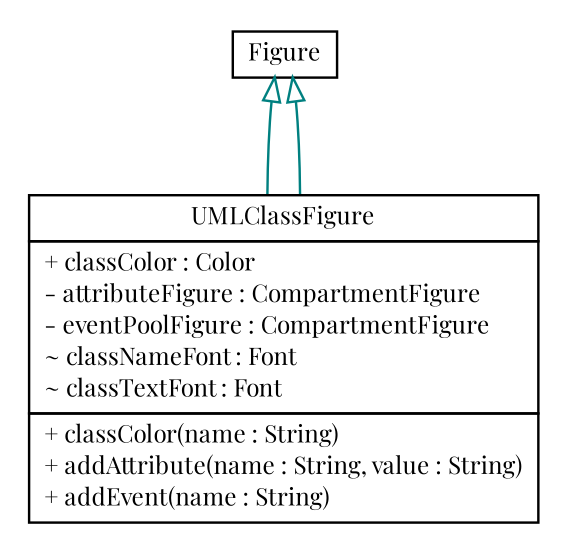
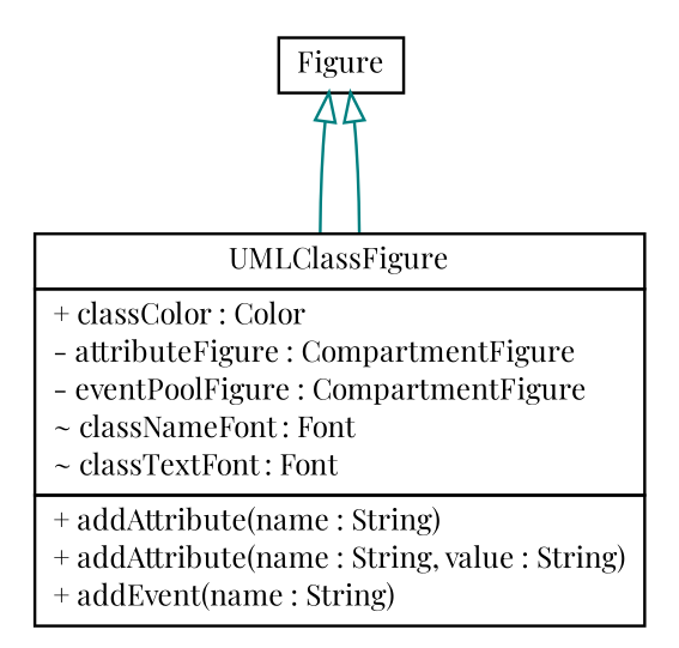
  digraph {
    nodesep=0.25
    ranksep=0.5
    fontname="Playfair Display"
    node [fontcolor=black fontname="Playfair Display" fontsize=10.0 shape=plaintext]
    edge [arrowtail=empty dir=back fontname="Playfair Display" fontsize=10 headport=p labelfontname=arial labelfontsize=10 tailport=p color=teal]
-   n1 [label=<<table title="view.UMLClassFigure" border="0" cellborder="1" cellspacing="0" cellpadding="2" port="p" href="./UMLClassFigure.html"> 		<tr><td><table border="0" cellspacing="0" cellpadding="1"> <tr><td align="center" balign="center"> UMLClassFigure </td></tr> 		</table></td></tr> 		<tr><td><table border="0" cellspacing="0" cellpadding="1"> <tr><td align="left" balign="left"> + classColor : Color </td></tr> <tr><td align="left" balign="left"> - attributeFigure : CompartmentFigure </td></tr> <tr><td align="left" balign="left"> - eventPoolFigure : CompartmentFigure </td></tr> <tr><td align="left" balign="left"> ~ classNameFont : Font </td></tr> <tr><td align="left" balign="left"> ~ classTextFont : Font </td></tr> 		</table></td></tr> 		<tr><td><table border="0" cellspacing="0" cellpadding="1"> <tr><td align="left" balign="left"> + classColor(name : String) </td></tr> <tr><td align="left" balign="left"> + addAttribute(name : String, value : String) </td></tr> <tr><td align="left" balign="left"> + addEvent(name : String) </td></tr> 		</table></td></tr> 		</table>>]
+   n1 [label=<<table title="view.UMLClassFigure" border="0" cellborder="1" cellspacing="0" cellpadding="2" port="p" href="./UMLClassFigure.html"> 		<tr><td><table border="0" cellspacing="0" cellpadding="1"> <tr><td align="center" balign="center"> UMLClassFigure </td></tr> 		</table></td></tr> 		<tr><td><table border="0" cellspacing="0" cellpadding="1"> <tr><td align="left" balign="left"> + classColor : Color </td></tr> <tr><td align="left" balign="left"> - attributeFigure : CompartmentFigure </td></tr> <tr><td align="left" balign="left"> - eventPoolFigure : CompartmentFigure </td></tr> <tr><td align="left" balign="left"> ~ classNameFont : Font </td></tr> <tr><td align="left" balign="left"> ~ classTextFont : Font </td></tr> 		</table></td></tr> 		<tr><td><table border="0" cellspacing="0" cellpadding="1"> <tr><td align="left" balign="left"> + addAttribute(name : String) </td></tr> <tr><td align="left" balign="left"> + addAttribute(name : String, value : String) </td></tr> <tr><td align="left" balign="left"> + addEvent(name : String) </td></tr> 		</table></td></tr> 		</table>>]
    n2 [label=<<table title="Figure" border="0" cellborder="1" cellspacing="0" cellpadding="2" port="p" href="http://java.sun.com/j2se/1.4.2/docs/api//Figure.html"> 		<tr><td><table border="0" cellspacing="0" cellpadding="1"> <tr><td align="center" balign="center"> Figure </td></tr> 		</table></td></tr> 		</table>>]
    n2 -> n1
    n2 -> n1
  }
